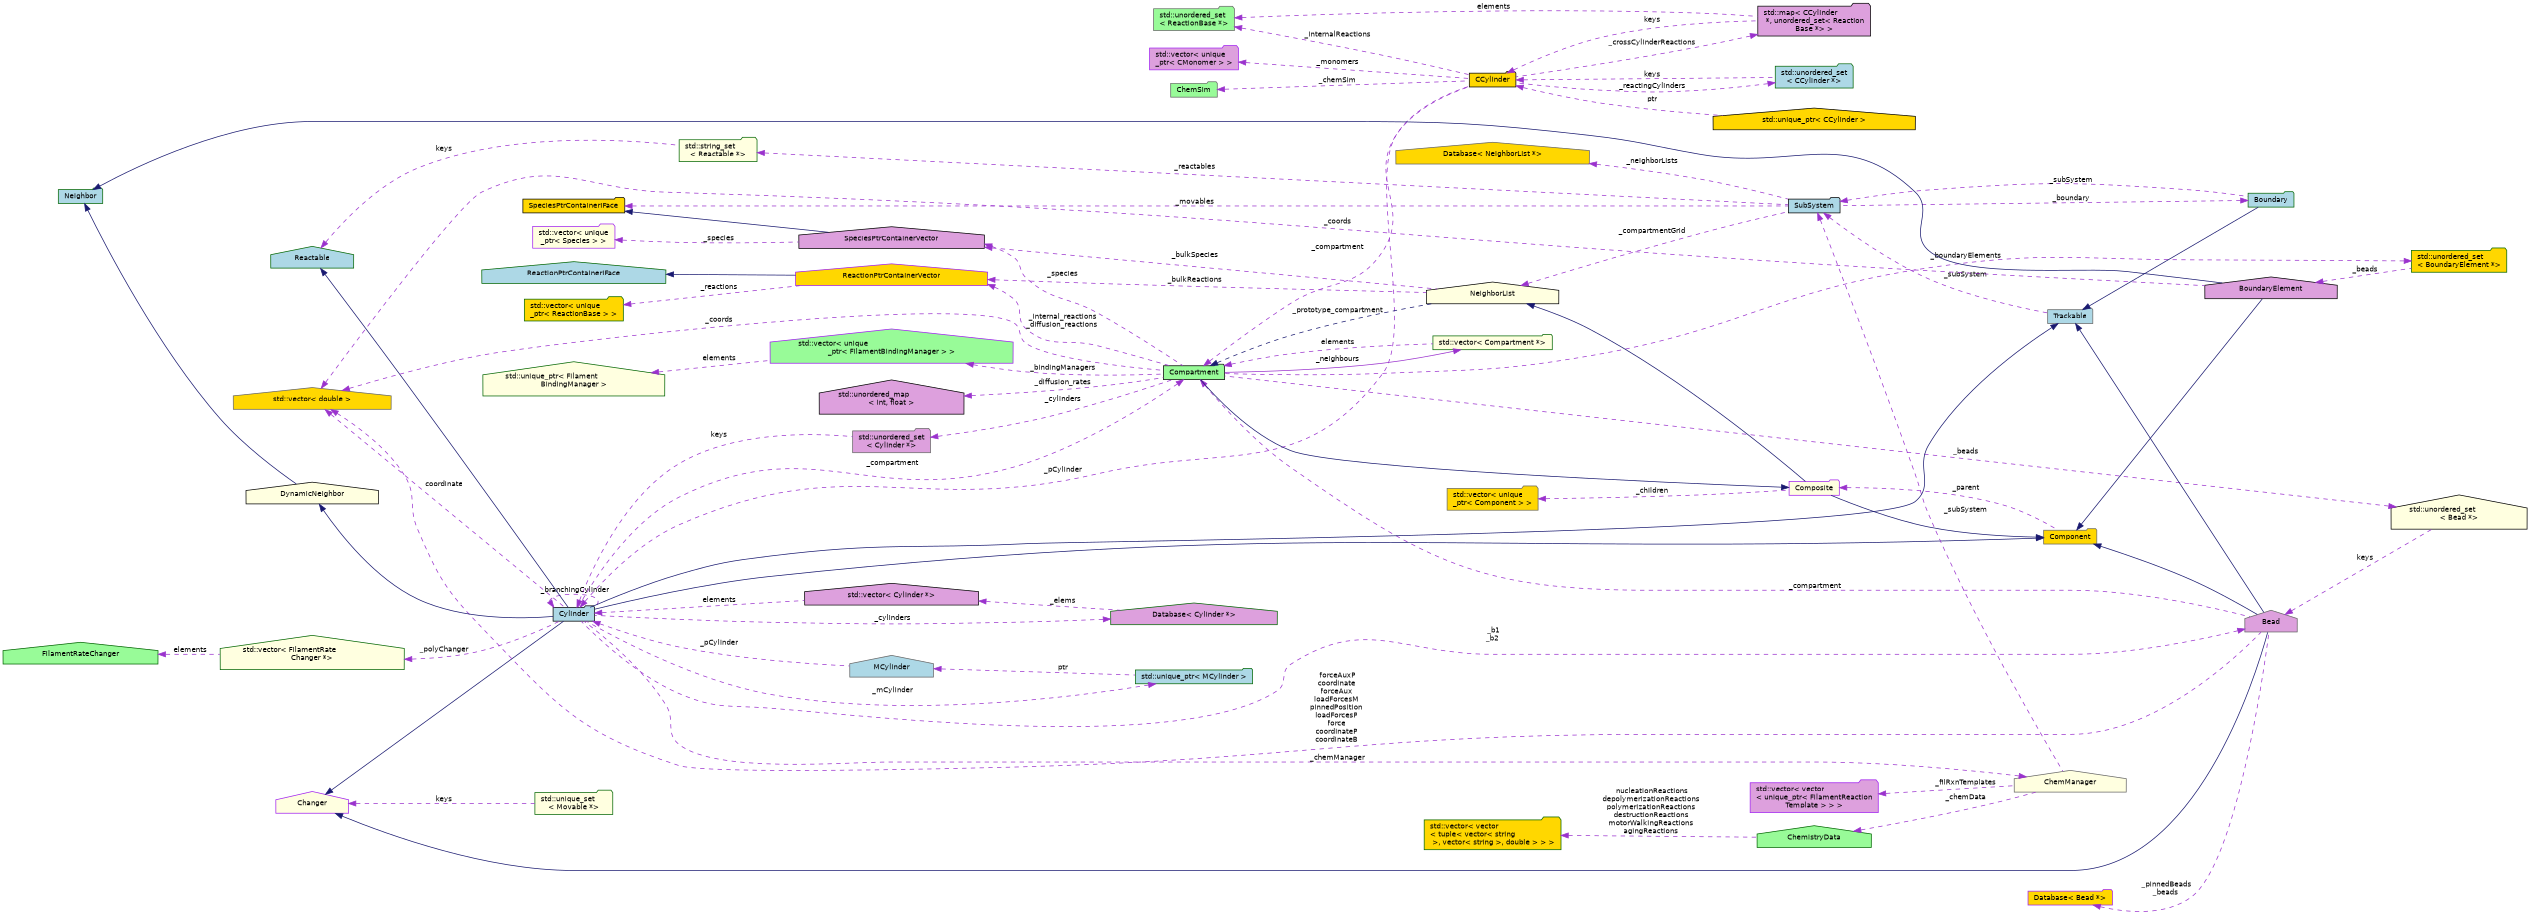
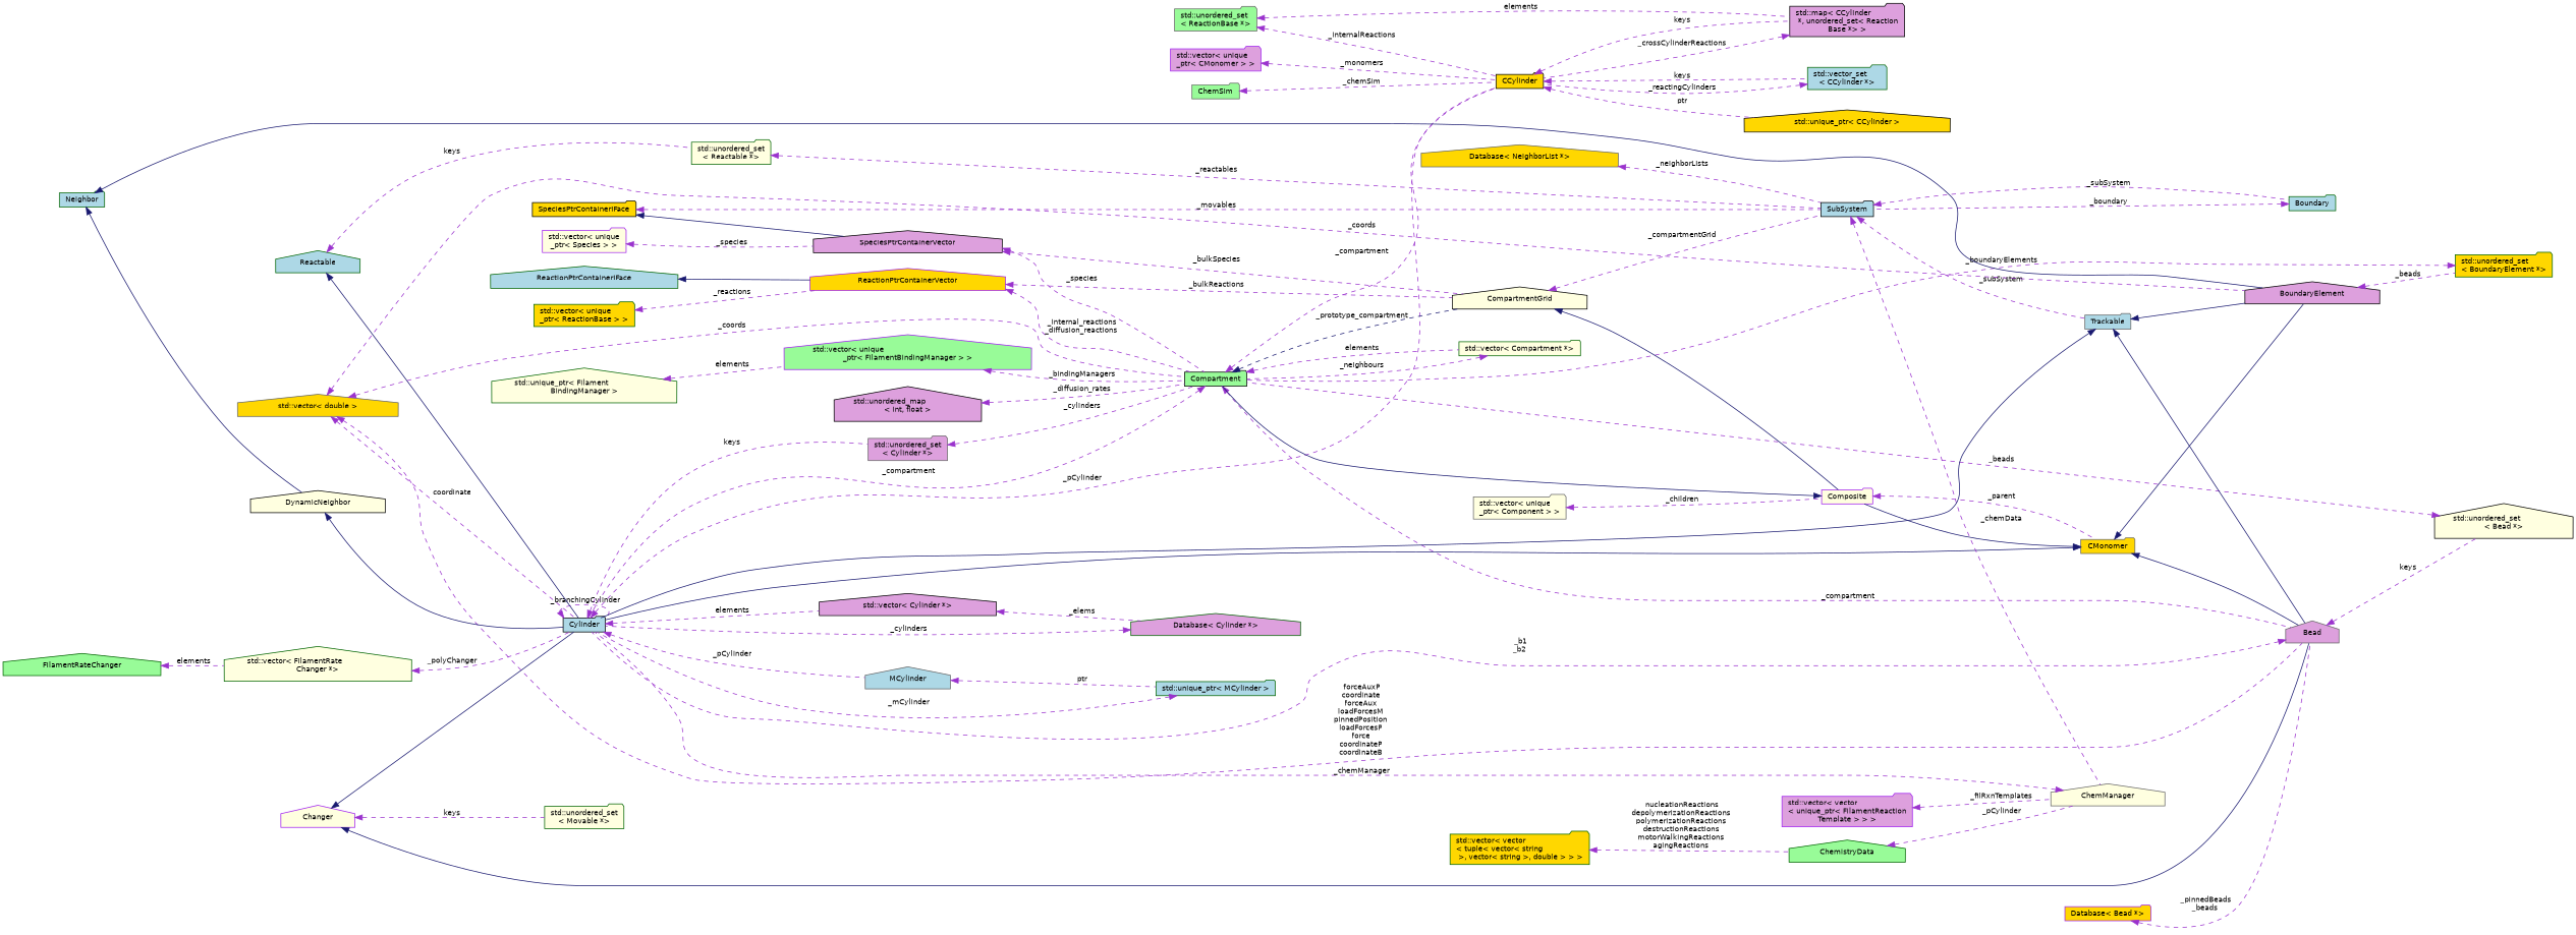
  digraph {
    rankdir=LR
    node [color=darkgreen fillcolor=gold fontname=Helvetica fontsize=10 shape=folder style=filled]
    edge [color=darkorchid3 dir=back fontname=Helvetica fontsize=10 labelfontname=Helvetica labelfontsize=10 style=dashed]
    n1 [color=black fillcolor=lightblue fontcolor=black height=0.2 label=Cylinder width=0.4]
    n2 [color=gray40 fillcolor=plum height=0.2 label="std::unordered_set\l\< Cylinder *\>" width=0.4]
    n3 [color=black height=0.2 label=CCylinder width=0.4]
    n4 [color=black fillcolor=plum height=0.2 label="std::vector\< Cylinder *\>" shape=house width=0.4]
    n5 [color=gray40 fillcolor=lightblue height=0.2 label=MCylinder shape=house width=0.4]
    n6 [color=black fillcolor=palegreen height=0.2 label=Compartment width=0.4]
    n7 [color=black height=0.2 label="std::unique_ptr\< CCylinder \>" shape=house width=0.4]
    n8 [color=black fillcolor=plum height=0.2 label="std::map\< CCylinder\l *, unordered_set\< Reaction\lBase *\> \>" width=0.4]
-   n9 [fillcolor=lightblue height=0.2 label="std::unordered_set\l\< CCylinder *\>" width=0.4]
+   n9 [fillcolor=lightblue height=0.2 label="std::vector_set\l\< CCylinder *\>" width=0.4]
    n10 [fillcolor=plum height=0.2 label="Database\< Cylinder *\>" shape=house width=0.4]
    n11 [fillcolor=lightblue height=0.2 label="std::unique_ptr\< MCylinder \>" width=0.4]
-   n12 [color=gray40 height=0.2 label=Component width=0.4]
+   n12 [color=gray40 height=0.2 label=CMonomer width=0.4]
    n13 [color=purple fillcolor=lightyellow height=0.2 label=Composite width=0.4]
    n14 [color=gray40 fillcolor=plum height=0.2 label=Bead shape=house width=0.4]
    n15 [color=black fillcolor=plum height=0.2 label=BoundaryElement shape=house width=0.4]
    n16 [color=black fillcolor=lightyellow height=0.2 label="std::unordered_set\l\< Bead *\>" shape=house width=0.4]
    n17 [height=0.2 label="std::unordered_set\l\< BoundaryElement *\>" width=0.4]
-   n18 [color=black fillcolor=lightyellow height=0.2 label=NeighborList shape=house width=0.4]
+   n18 [color=black fillcolor=lightyellow height=0.2 label=CompartmentGrid shape=house width=0.4]
    n19 [color=black fillcolor=lightblue height=0.2 label=SubSystem width=0.4]
    n20 [fillcolor=lightyellow height=0.2 label="std::vector\< Compartment *\>" width=0.4]
-   n21 [color=gray40 height=0.2 label="std::vector\< unique\l_ptr\< Component \> \>" width=0.4]
+   n21 [color=gray40 fillcolor=lightyellow height=0.2 label="std::vector\< unique\l_ptr\< Component \> \>" width=0.4]
    n22 [color=gray40 fillcolor=lightblue height=0.2 label=Trackable width=0.4]
    n23 [fillcolor=lightblue height=0.2 label=Boundary width=0.4]
    n24 [color=gray40 fillcolor=lightyellow height=0.2 label=ChemManager shape=house width=0.4]
-   n25 [fillcolor=lightyellow height=0.2 label="std::unique_set\l\< Movable *\>" width=0.4]
+   n25 [fillcolor=lightyellow height=0.2 label="std::unordered_set\l\< Movable *\>" width=0.4]
    n26 [color=purple fillcolor=lightyellow height=0.2 label=Changer shape=house width=0.4]
-   n27 [fillcolor=lightyellow height=0.2 label="std::string_set\l\< Reactable *\>" width=0.4]
+   n27 [fillcolor=lightyellow height=0.2 label="std::unordered_set\l\< Reactable *\>" width=0.4]
    n28 [fillcolor=lightblue height=0.2 label=Reactable shape=house width=0.4]
    n29 [color=purple height=0.2 label="Database\< Bead *\>" width=0.4]
    n30 [color=gray40 height=0.2 label="std::vector\< double \>" shape=house width=0.4]
    n31 [fillcolor=lightblue height=0.2 label=Neighbor width=0.4]
    n32 [color=black fillcolor=lightyellow height=0.2 label=DynamicNeighbor shape=house width=0.4]
    n33 [color=purple height=0.2 label=ReactionPtrContainerVector shape=house width=0.4]
    n34 [fillcolor=lightblue height=0.2 label=ReactionPtrContainerIFace shape=house width=0.4]
    n35 [height=0.2 label="std::vector\< unique\l_ptr\< ReactionBase \> \>" width=0.4]
    n36 [color=black fillcolor=plum height=0.2 label="std::unordered_map\l\< int, float \>" shape=house width=0.4]
    n37 [color=purple fillcolor=palegreen height=0.2 label="std::vector\< unique\l_ptr\< FilamentBindingManager \> \>" shape=house width=0.4]
    n38 [fillcolor=lightyellow height=0.2 label="std::unique_ptr\< Filament\lBindingManager \>" shape=house width=0.4]
    n39 [color=black fillcolor=plum height=0.2 label=SpeciesPtrContainerVector shape=house width=0.4]
    n40 [color=black height=0.2 label=SpeciesPtrContainerIFace width=0.4]
    n41 [color=purple fillcolor=lightyellow height=0.2 label="std::vector\< unique\l_ptr\< Species \> \>" width=0.4]
    n42 [color=gray40 height=0.2 label="Database\< NeighborList *\>" shape=house width=0.4]
    n43 [fillcolor=lightyellow height=0.2 label="std::vector\< FilamentRate\lChanger *\>" shape=house width=0.4]
    n44 [fillcolor=palegreen height=0.2 label=FilamentRateChanger shape=house width=0.4]
    n45 [color=gray40 fillcolor=palegreen height=0.2 label="std::unordered_set\l\< ReactionBase *\>" width=0.4]
    n46 [color=purple fillcolor=plum height=0.2 label="std::vector\< unique\l_ptr\< CMonomer \> \>" width=0.4]
    n47 [color=gray40 fillcolor=palegreen height=0.2 label=ChemSim width=0.4]
    n48 [color=purple fillcolor=plum height=0.2 label="std::vector\< vector\l\< unique_ptr\< FilamentReaction\lTemplate \> \> \>" width=0.4]
    n49 [fillcolor=palegreen height=0.2 label=ChemistryData shape=house width=0.4]
    n50 [height=0.2 label="std::vector\< vector\l\< tuple\< vector\< string\l \>, vector\< string \>, double \> \> \>" width=0.4]
    n1 -> n1 [label=" _branchingCylinder"]
    n1 -> n2 [label=" keys"]
    n1 -> n3 [label=" _pCylinder"]
    n1 -> n4 [label=" elements"]
    n1 -> n5 [label=" _pCylinder"]
    n2 -> n6 [label=" _cylinders"]
    n3 -> n7 [label=" ptr"]
    n3 -> n8 [label=" keys"]
    n3 -> n9 [label=" keys"]
    n4 -> n10 [label=" _elems"]
    n5 -> n11 [label=" ptr"]
    n6 -> n1 [label=" _compartment"]
    n6 -> n3 [label=" _compartment"]
    n6 -> n14 [label=" _compartment"]
    n6 -> n18 [color=midnightblue label=" _prototype_compartment"]
    n6 -> n20 [label=" elements"]
    n8 -> n3 [label=" _crossCylinderReactions"]
    n9 -> n3 [label=" _reactingCylinders"]
    n10 -> n1 [label=" _cylinders"]
    n11 -> n1 [label=" _mCylinder"]
    n12 -> n1 [color=midnightblue style=solid]
    n12 -> n13 [color=midnightblue style=solid]
    n12 -> n14 [color=midnightblue style=solid]
    n12 -> n15 [color=midnightblue style=solid]
    n13 -> n6 [color=midnightblue style=solid]
    n13 -> n12 [label=" _parent"]
    n14 -> n1 [label=" _b1\n_b2"]
    n14 -> n16 [label=" keys"]
    n15 -> n17 [label=" _beads"]
    n16 -> n6 [label=" _beads"]
    n17 -> n6 [label=" _boundaryElements"]
    n18 -> n13 [color=midnightblue style=solid]
    n18 -> n19 [label=" _compartmentGrid"]
    n19 -> n22 [label=" _subSystem"]
    n19 -> n23 [label=" _subSystem"]
-   n19 -> n24 [label=" _subSystem"]
-   n20 -> n6 [label=" _neighbours" style=solid]
+   n19 -> n24 [label=" _chemData"]
+   n20 -> n6 [label=" _neighbours"]
    n21 -> n13 [label=" _children"]
    n22 -> n1 [color=midnightblue style=solid]
    n22 -> n14 [color=midnightblue style=solid]
-   n22 -> n23 [color=midnightblue style=solid]
+   n22 -> n15 [color=midnightblue style=solid]
    n23 -> n19 [label=" _boundary"]
    n24 -> n1 [label=" _chemManager"]
    n26 -> n1 [color=midnightblue style=solid]
    n26 -> n14 [color=midnightblue style=solid]
    n26 -> n25 [label=" keys"]
    n27 -> n19 [label=" _reactables"]
    n28 -> n1 [color=midnightblue style=solid]
    n28 -> n27 [label=" keys"]
    n29 -> n14 [label=" _pinnedBeads\n_beads"]
    n30 -> n1 [label=" coordinate"]
    n30 -> n6 [label=" _coords"]
    n30 -> n14 [label=" forceAuxP\ncoordinate\nforceAux\nloadForcesM\npinnedPosition\nloadForcesP\nforce\ncoordinateP\ncoordinateB"]
    n30 -> n15 [label=" _coords"]
    n31 -> n15 [color=midnightblue style=solid]
    n31 -> n32 [color=midnightblue style=solid]
    n32 -> n1 [color=midnightblue style=solid]
    n33 -> n6 [label=" _internal_reactions\n_diffusion_reactions"]
    n33 -> n18 [label=" _bulkReactions"]
    n34 -> n33 [color=midnightblue style=solid]
    n35 -> n33 [label=" _reactions"]
    n36 -> n6 [label=" _diffusion_rates"]
    n37 -> n6 [label=" _bindingManagers"]
    n38 -> n37 [label=" elements"]
    n39 -> n6 [label=" _species"]
    n39 -> n18 [label=" _bulkSpecies"]
    n40 -> n19 [label=" _movables"]
    n40 -> n39 [color=midnightblue style=solid]
    n41 -> n39 [label=" _species"]
    n42 -> n19 [label=" _neighborLists"]
    n43 -> n1 [label=" _polyChanger"]
    n44 -> n43 [label=" elements"]
    n45 -> n3 [label=" _internalReactions"]
    n45 -> n8 [label=" elements"]
    n46 -> n3 [label=" _monomers"]
    n47 -> n3 [label=" _chemSim"]
    n48 -> n24 [label=" _filRxnTemplates"]
-   n49 -> n24 [label=" _chemData"]
+   n49 -> n24 [label=" _pCylinder"]
    n50 -> n49 [label=" nucleationReactions\ndepolymerizationReactions\npolymerizationReactions\ndestructionReactions\nmotorWalkingReactions\nagingReactions"]
  }
